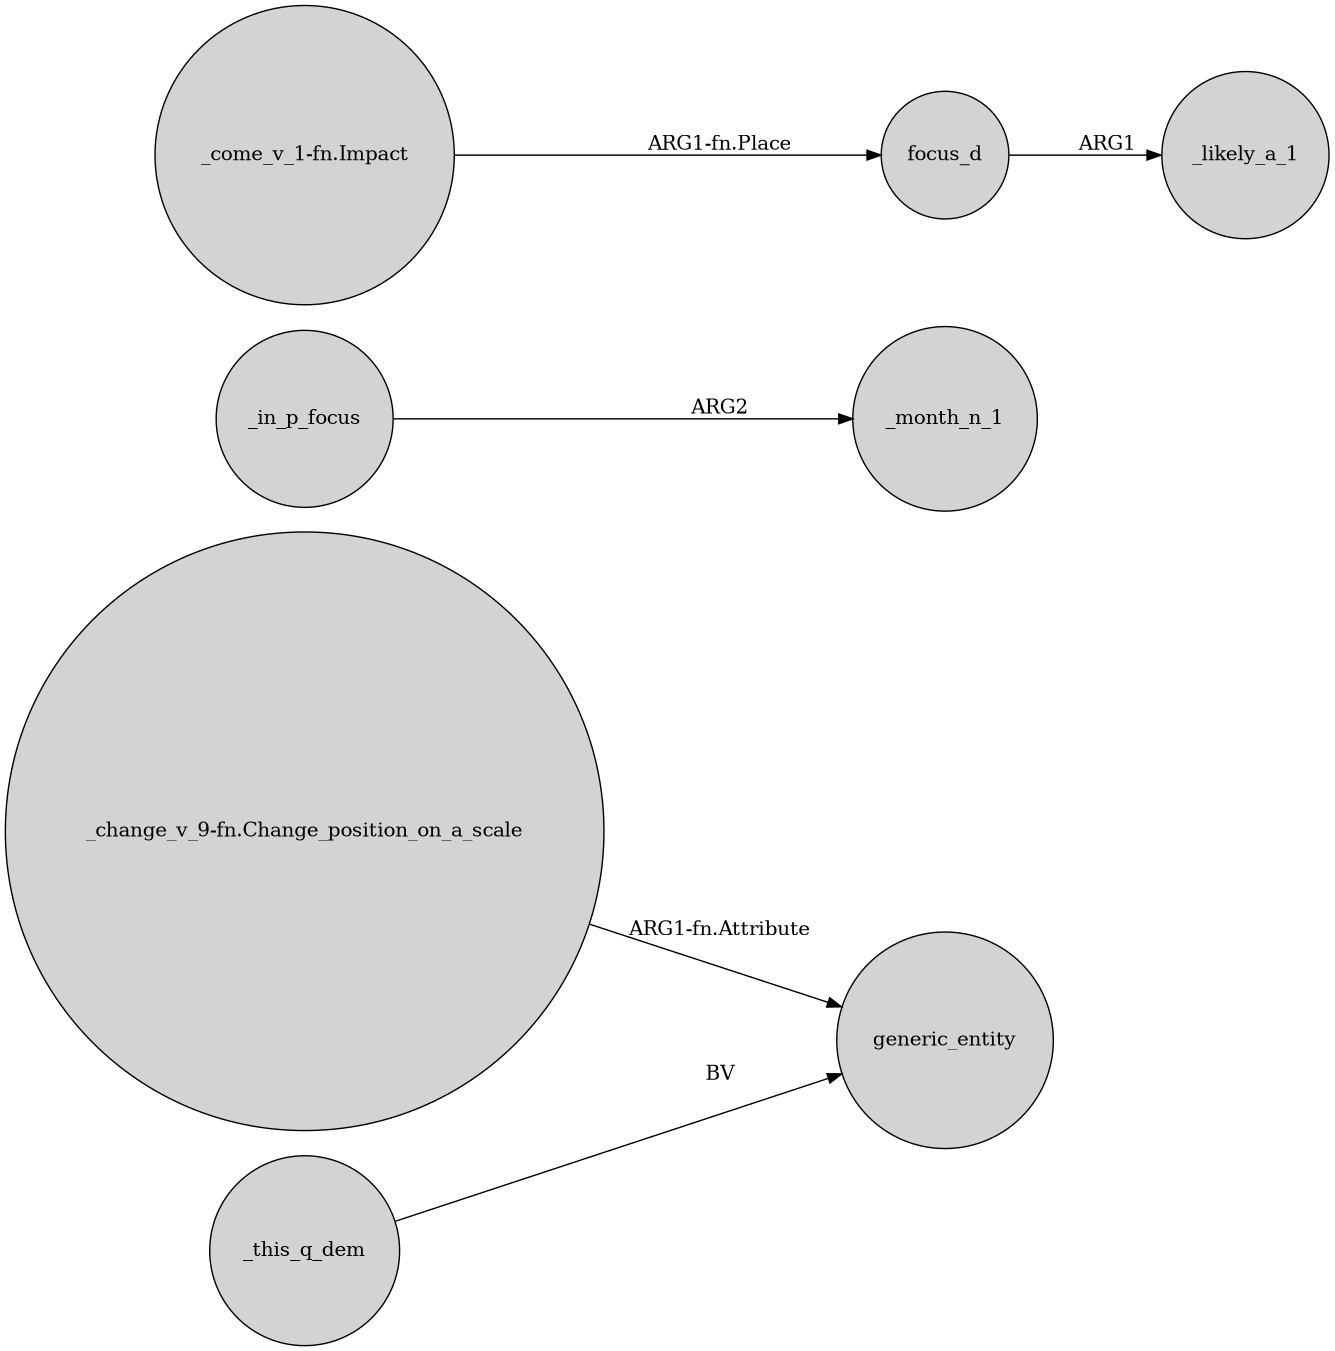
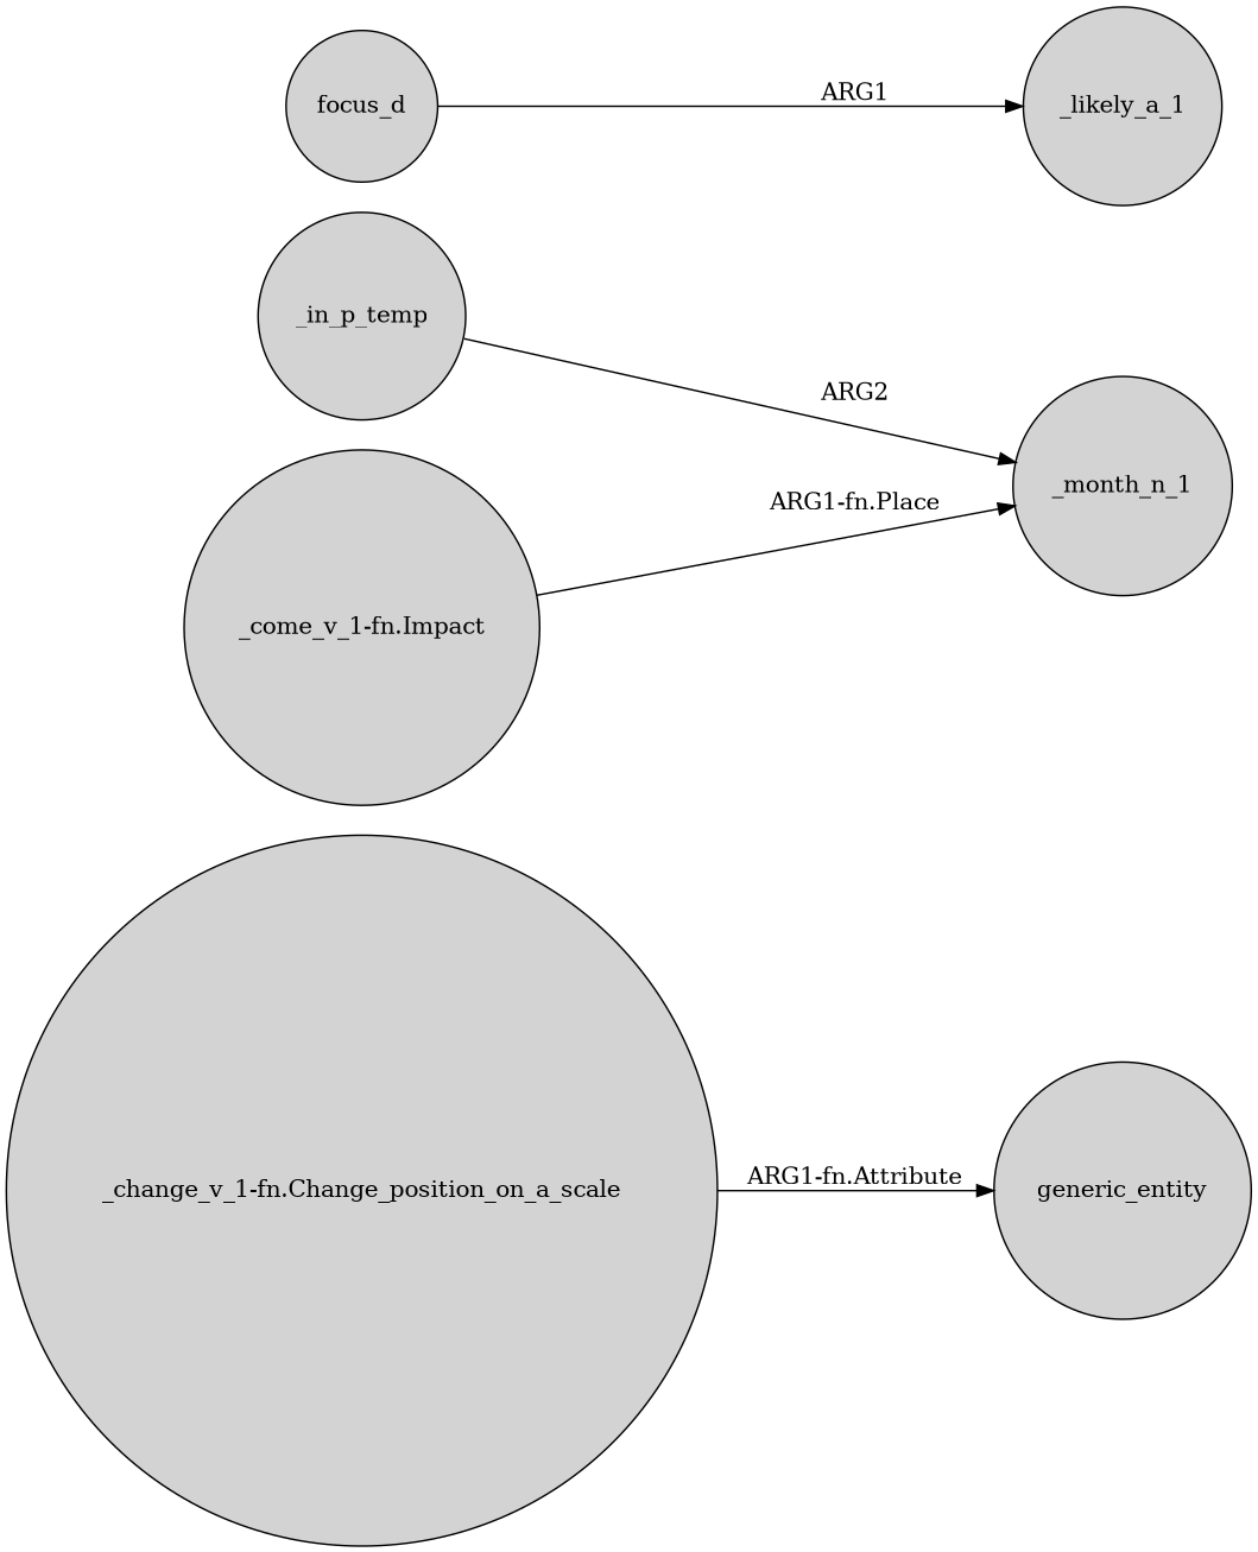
  digraph {
    rankdir=LR
    node [shape=circle style=filled]
-   "_change_v_1-fn.Change_position_on_a_scale" [label="_change_v_9-fn.Change_position_on_a_scale"]
+   "_change_v_1-fn.Change_position_on_a_scale"
    generic_entity
-   _in_p_temp [label=_in_p_focus]
+   _in_p_temp
    _month_n_1
    "_come_v_1-fn.Impact"
    focus_d
    _likely_a_1
-   _this_q_dem
    "_change_v_1-fn.Change_position_on_a_scale" -> generic_entity [label="ARG1-fn.Attribute"]
    _in_p_temp -> _month_n_1 [label=ARG2]
-   "_come_v_1-fn.Impact" -> focus_d [label="ARG1-fn.Place"]
+   "_come_v_1-fn.Impact" -> _month_n_1 [label="ARG1-fn.Place"]
    focus_d -> _likely_a_1 [label=ARG1]
-   _this_q_dem -> generic_entity [label=BV]
  }
